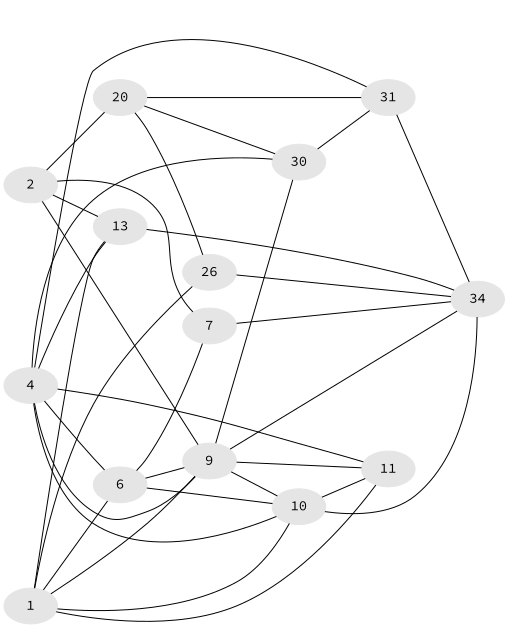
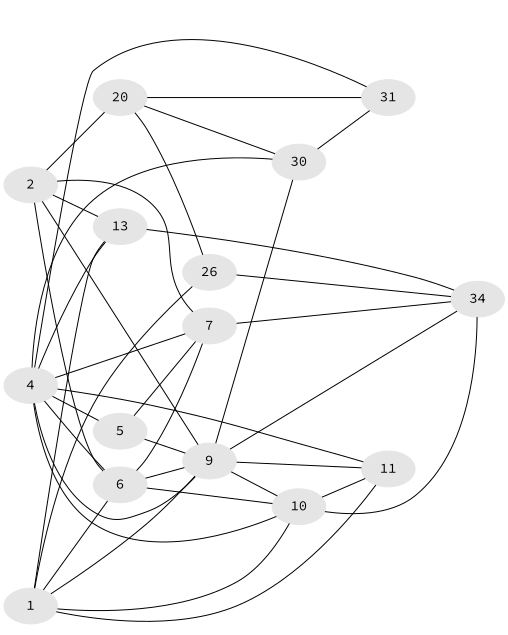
  graph {
    fontname="Source Code Pro"
    rankdir=LR
    node [color=gray90 fontname="Source Code Pro" style=filled]
    edge [fontname="Source Code Pro"]
    1 [super="+21+3"]
    6 [super="+35+47"]
    9 [super="+49+38+16+17"]
    10 [super="+18+45"]
    11
    n6 [label=13]
    26 [super="+40+39+29"]
    7 [super="+8"]
    30 [super="+50"]
    34 [super="+46"]
    31 [super="+41+37"]
    2 [super="+13+25"]
    20 [super="+27"]
    4 [super="+32+24+15+12"]
+   5 [super="+14+43"]
    1 -- 6
    1 -- 9 [weight=2]
    1 -- 10
    1 -- 11
    1 -- n6
    1 -- 26
    6 -- 9 [weight=2]
    6 -- 10 [weight=2]
    6 -- 7
    9 -- 10 [weight=3]
    9 -- 11
    9 -- 30
    9 -- 34
    10 -- 11 [weight=2]
    10 -- 34
    n6 -- 34
    26 -- 34
    7 -- 34
    30 -- 31
-   31 -- 34
+   2 -- 6
    2 -- 9 [weight=2]
    2 -- n6
    2 -- 7 [weight=2]
    2 -- 20 [weight=2]
    20 -- 26
    20 -- 30
    20 -- 31
    4 -- 6
    4 -- 9
    4 -- 10
    4 -- 11 [weight=2]
    4 -- n6
+   4 -- 7
    4 -- 30
    4 -- 31 [weight=2]
+   4 -- 5 [weight=3]
+   5 -- 9 [weight=2]
+   5 -- 7 [weight=2]
  }
